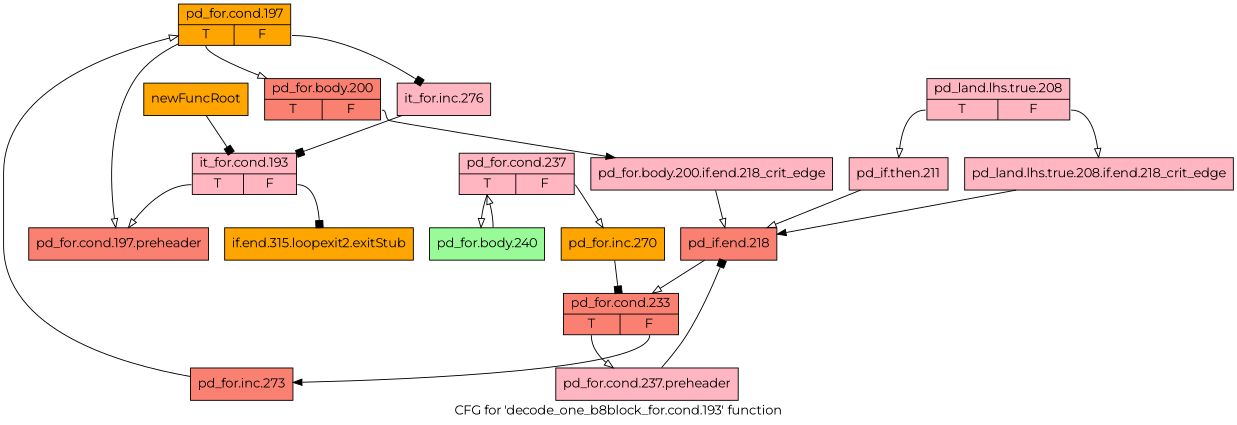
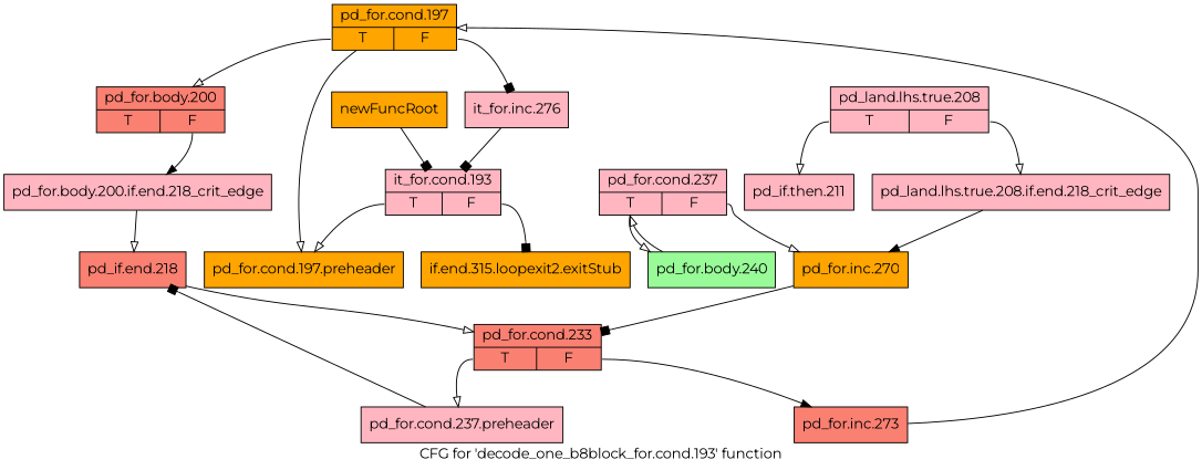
  digraph {
    fontname=Montserrat
    label="CFG for 'decode_one_b8block_for.cond.193' function"
    node [fillcolor=lightpink fontname=Montserrat shape=record style=filled]
    edge [arrowhead=onormal fontname=Montserrat]
    n1 [fillcolor=orange label="{newFuncRoot}"]
    n2 [label="{it_for.cond.193|{<s0>T|<s1>F}}"]
    n3 [fillcolor=orange label="{if.end.315.loopexit2.exitStub}"]
-   n4 [fillcolor=salmon label="{pd_for.cond.197.preheader}"]
+   n4 [fillcolor=orange label="{pd_for.cond.197.preheader}"]
    n5 [fillcolor=orange label="{pd_for.cond.197|{<s0>T|<s1>F}}"]
    n6 [fillcolor=salmon label="{pd_for.body.200|{<s0>T|<s1>F}}"]
    n7 [label="{it_for.inc.276}"]
    n8 [label="{pd_for.body.200.if.end.218_crit_edge}"]
    n9 [label="{pd_land.lhs.true.208|{<s0>T|<s1>F}}"]
    n10 [label="{pd_if.then.211}"]
    n11 [label="{pd_land.lhs.true.208.if.end.218_crit_edge}"]
    n12 [fillcolor=salmon label="{pd_if.end.218}"]
    n13 [fillcolor=salmon label="{pd_for.cond.233|{<s0>T|<s1>F}}"]
    n14 [label="{pd_for.cond.237.preheader}"]
    n15 [fillcolor=salmon label="{pd_for.inc.273}"]
    n16 [label="{pd_for.cond.237|{<s0>T|<s1>F}}"]
    n17 [fillcolor=palegreen label="{pd_for.body.240}"]
    n18 [fillcolor=orange label="{pd_for.inc.270}"]
    n1 -> n2 [arrowhead=box]
    n2 -> n3 [arrowhead=box tailport=s1]
    n2 -> n4 [tailport=s0]
    n5 -> n4
    n5 -> n6 [tailport=s0]
    n5 -> n7 [arrowhead=box tailport=s1]
    n6 -> n8 [arrowhead=normal tailport=s1]
    n7 -> n2 [arrowhead=box]
    n8 -> n12
    n9 -> n10 [tailport=s0]
    n9 -> n11 [tailport=s1]
-   n10 -> n12
-   n11 -> n12 [arrowhead=normal]
+   n11 -> n18 [arrowhead=normal]
    n12 -> n13
    n13 -> n14 [tailport=s0]
    n13 -> n15 [arrowhead=normal tailport=s1]
    n14 -> n12 [arrowhead=box]
    n15 -> n5
    n16 -> n17 [tailport=s0]
    n16 -> n18 [tailport=s1]
    n17 -> n16
    n18 -> n13 [arrowhead=box]
  }
